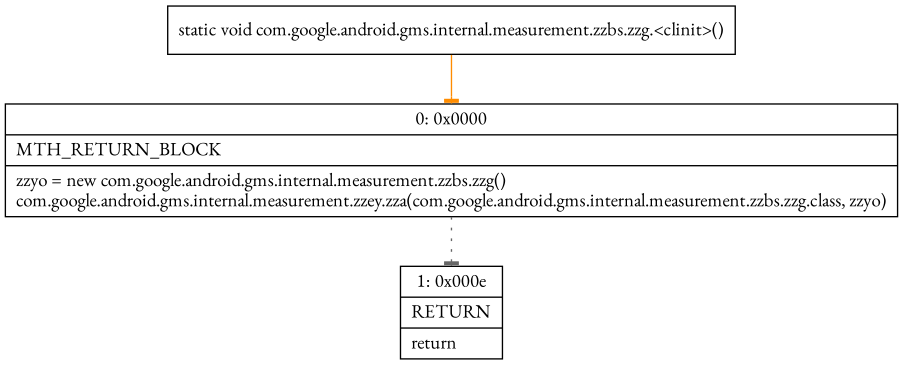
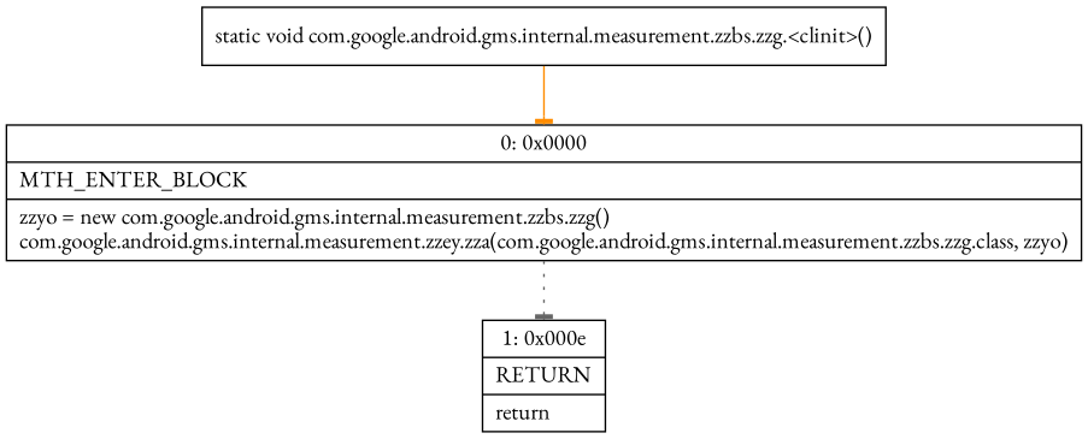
  digraph {
    fontname="EB Garamond"
    node [shape=record fontname="EB Garamond"]
    edge [arrowhead=tee fontname="EB Garamond"]
-   n1 [label="{0\:\ 0x0000|MTH_RETURN_BLOCK\l|zzyo = new com.google.android.gms.internal.measurement.zzbs.zzg()\lcom.google.android.gms.internal.measurement.zzey.zza(com.google.android.gms.internal.measurement.zzbs.zzg.class, zzyo)\l}"]
+   n1 [label="{0\:\ 0x0000|MTH_ENTER_BLOCK\l|zzyo = new com.google.android.gms.internal.measurement.zzbs.zzg()\lcom.google.android.gms.internal.measurement.zzey.zza(com.google.android.gms.internal.measurement.zzbs.zzg.class, zzyo)\l}"]
    n2 [label="{1\:\ 0x000e|RETURN\l|return\l}"]
    n3 [label="{static void com.google.android.gms.internal.measurement.zzbs.zzg.\<clinit\>() }"]
    n1 -> n2 [color=gray40 style=dotted]
    n3 -> n1 [color=darkorange style=solid]
  }
